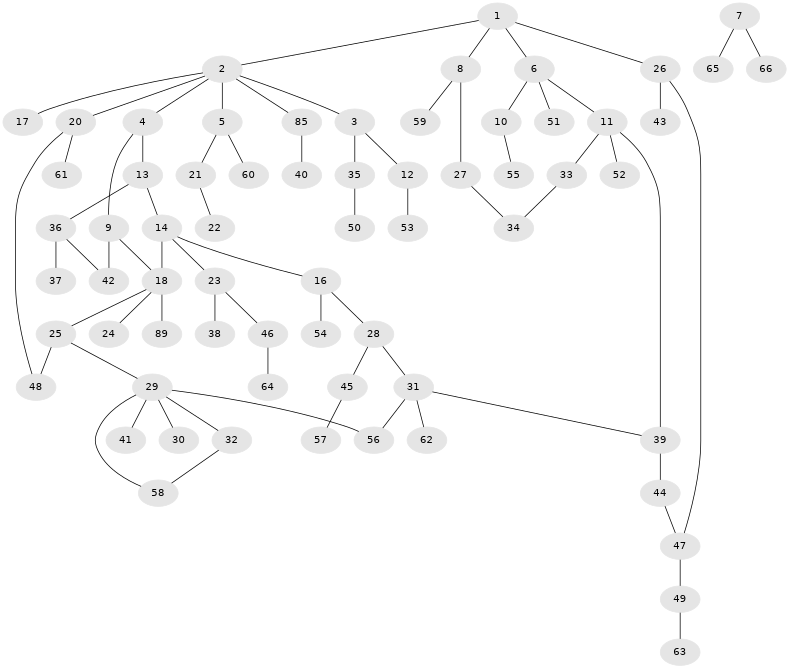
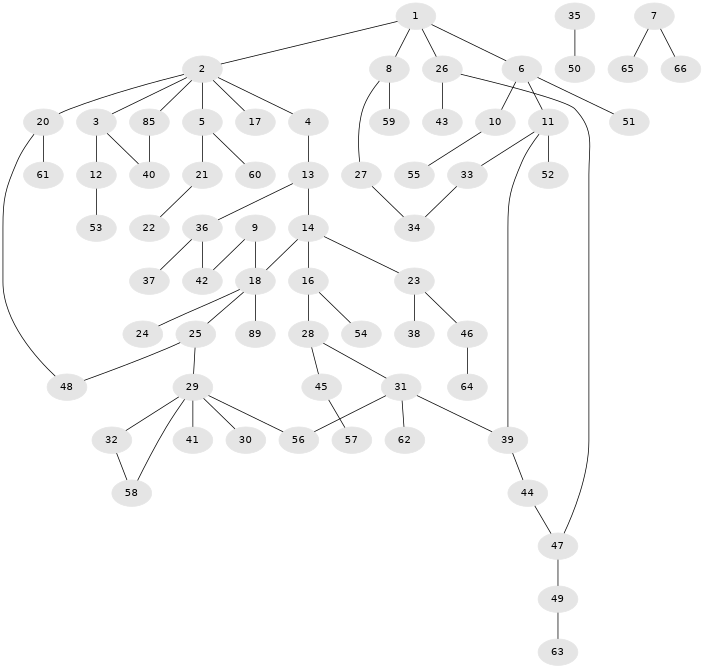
  graph {
    fontname="DejaVu Sans"
    node [color=gray90 fontname="DejaVu Sans" style=filled]
    edge [fontname="DejaVu Sans"]
    1
    2
    6
    8
    26
    3
    4
    5
    n9 [label=85]
    17
    20
    10
    11
    51
    27
    59
    43
    47
    12
    35
    9
    13
    21
    60
    40
    48
    61
    7
    65
    66
    53
    50
    18
    42
    14
    36
    22
    55
    33
    39
    52
    34
    n43 [label=89]
    24
    25
    44
    16
    23
    37
    28
    54
    38
    46
    31
    45
    29
    64
    30
    32
    41
    56
    58
    49
    62
    57
    63
    1 -- 2
    1 -- 6
    1 -- 8
    1 -- 26
    2 -- 3
    2 -- 4
    2 -- 5
    2 -- n9
    2 -- 17
    2 -- 20
    6 -- 10
    6 -- 11
    6 -- 51
    8 -- 27
    8 -- 59
    26 -- 43
    26 -- 47
    3 -- 12
-   3 -- 35
-   4 -- 9
+   3 -- 40
    4 -- 13
    5 -- 21
    5 -- 60
    n9 -- 40
    20 -- 48
    20 -- 61
    10 -- 55
    11 -- 33
    11 -- 39
    11 -- 52
    27 -- 34
    47 -- 49
    12 -- 53
    35 -- 50
    9 -- 18
    9 -- 42
    13 -- 14
    13 -- 36
    21 -- 22
    7 -- 65
    7 -- 66
    18 -- n43
    18 -- 24
    18 -- 25
    14 -- 18
    14 -- 16
    14 -- 23
    36 -- 42
    36 -- 37
    33 -- 34
    39 -- 44
    25 -- 48
    25 -- 29
    44 -- 47
    16 -- 28
    16 -- 54
    23 -- 38
    23 -- 46
    28 -- 31
    28 -- 45
    46 -- 64
    31 -- 39
    31 -- 56
    31 -- 62
    45 -- 57
    29 -- 30
    29 -- 32
    29 -- 41
    29 -- 56
    29 -- 58
    32 -- 58
    49 -- 63
  }
